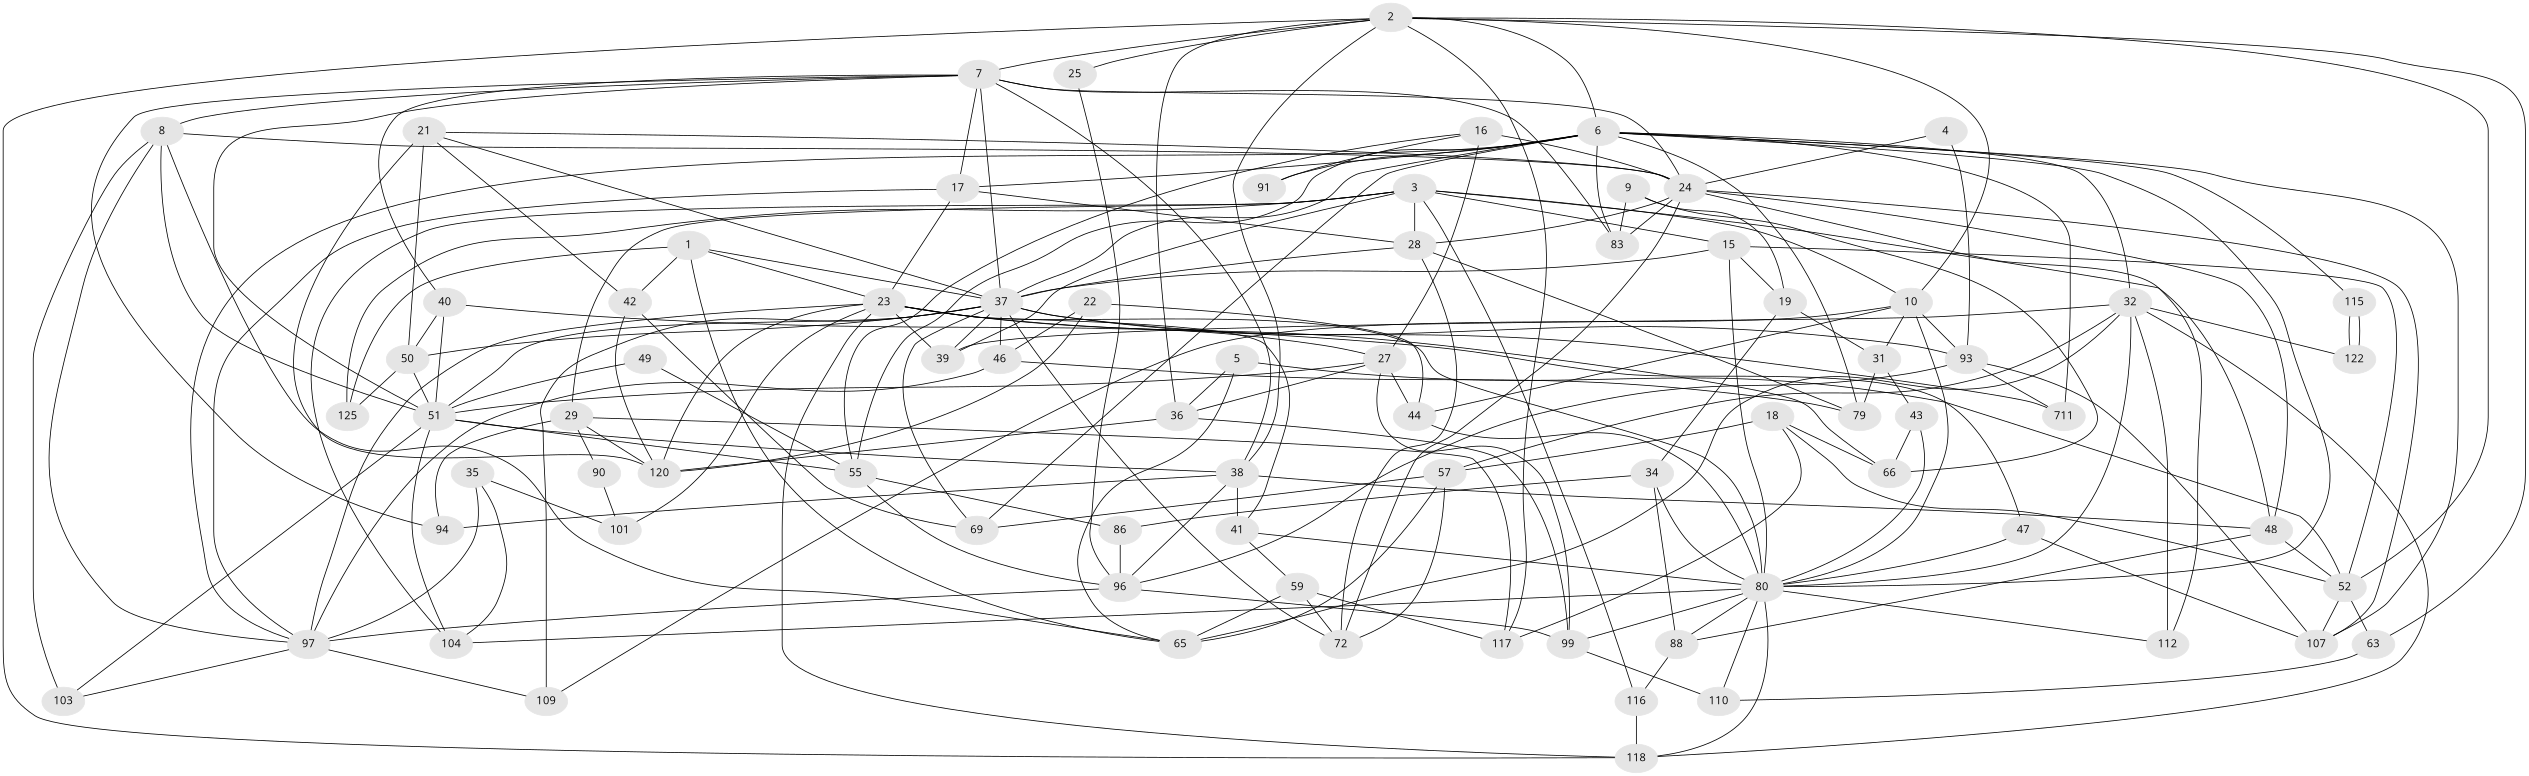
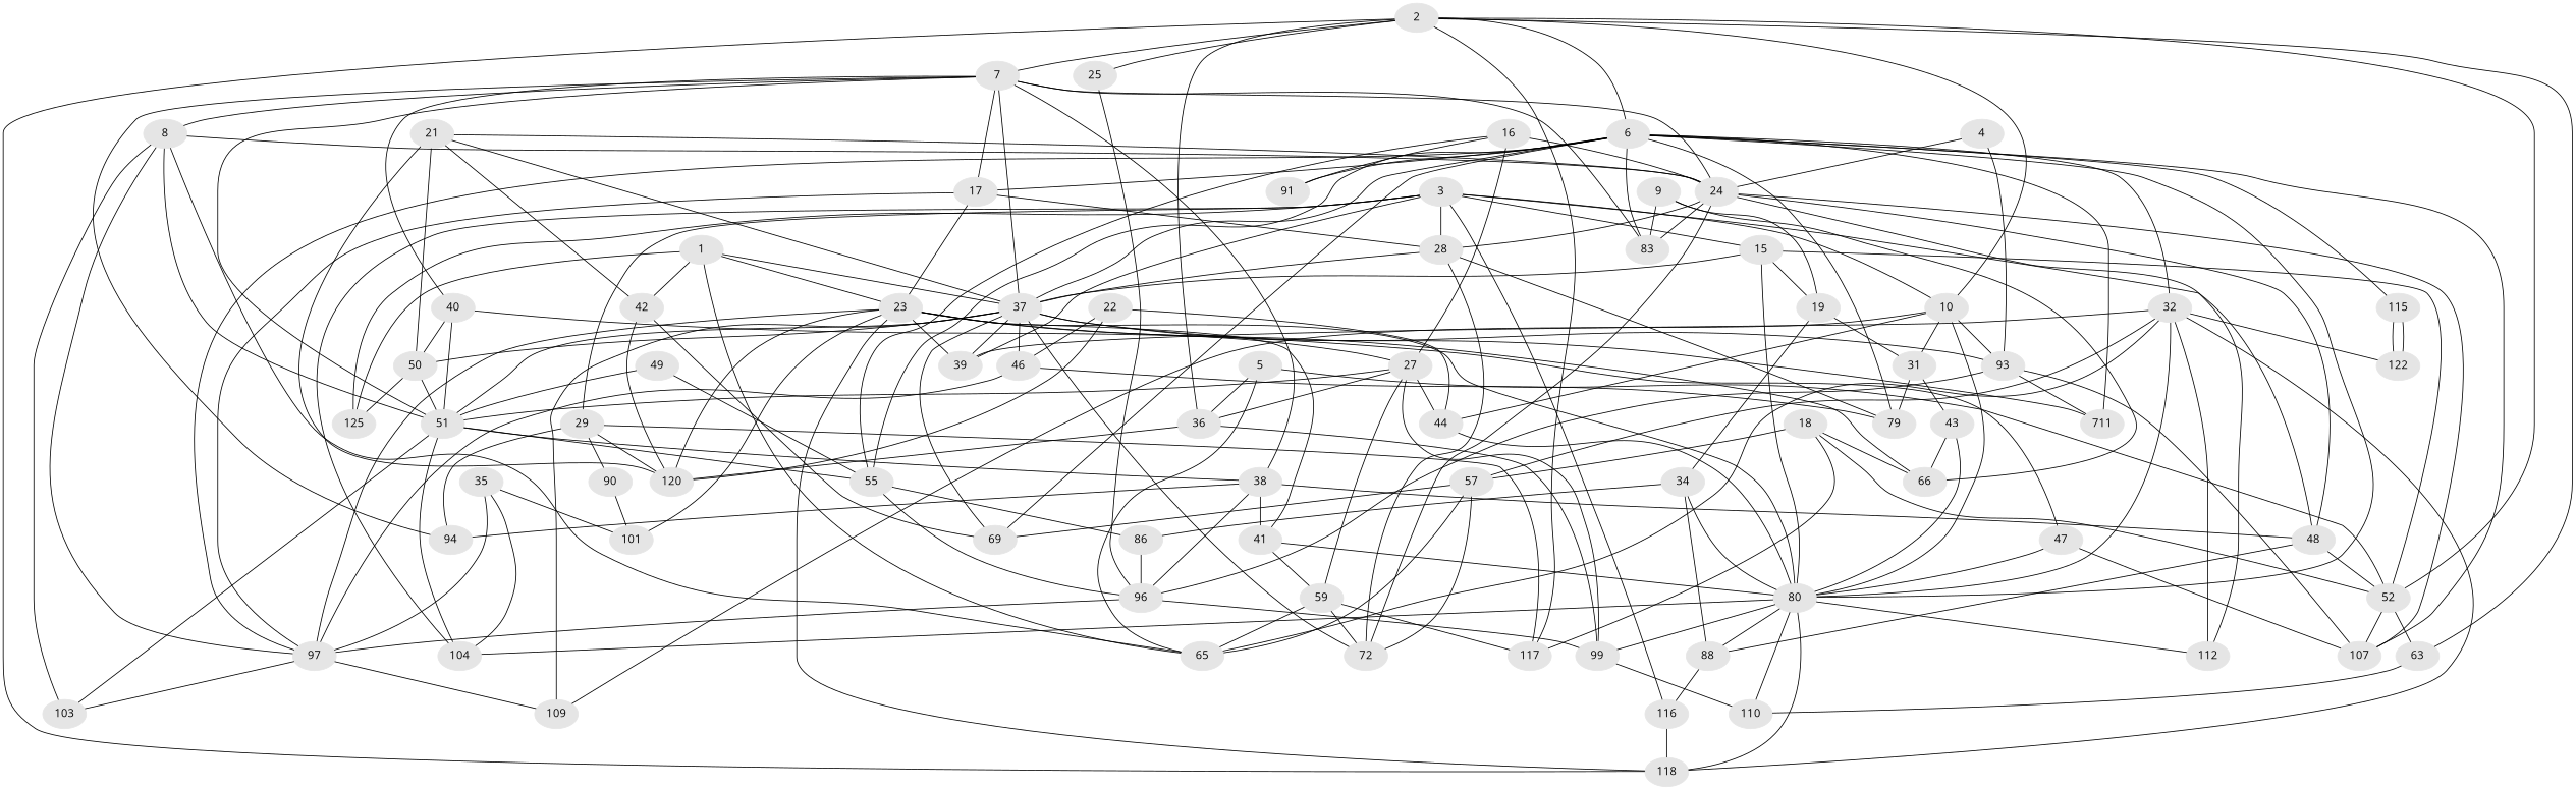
  graph {
    fontname="Open Sans"
    node [color=gray90 fontname="Open Sans" style=filled]
    edge [fontname="Open Sans"]
    1 [super="+74"]
    23 [super="+126+61"]
    37 [super="+82+106+53"]
    42 [super="+62"]
    65 [super="+95"]
    125
    118
    39 [super="+124"]
    80 [super="+87"]
    97 [super="+98"]
    66
    27 [super="+30"]
    120
    41
    101
    93 [super="+121"]
    69
    n18 [label=711]
    51 [super="+68+84+129"]
    109
    50
    46
    72 [super="+100"]
    2 [super="+78+26"]
    6 [super="+76"]
    7 [super="+64+13"]
    10 [super="+11"]
    25
    36 [super="+81"]
    38 [super="+92"]
    52 [super="+54"]
    63
    117
    17 [super="+20"]
    32 [super="+58"]
    55
    79
    83
    91
    107
    115
    24 [super="+89"]
    8 [super="+12"]
    40
    94
    31 [super="+70"]
    44 [super="+85"]
    96
    99
    48
    110
    3 [super="+14"]
    15 [super="+73+45"]
    28 [super="+102+71"]
    29
    104
    116
    19
    90
    88
    112
    4
    5
    57
    122
    86
    103
    47
    9 [super="+33"]
    34 [super="+56"]
    43
    16
    59 [super="+75"]
    18
    21 [super="+114+128"]
    22
    35
    49
    1 -- 23
    1 -- 37
    1 -- 42
    1 -- 65
    1 -- 125
    23 -- 118
    23 -- 39 [weight=2]
    23 -- 80
    23 -- 97
    23 -- 66
    23 -- 27
    23 -- 120
    23 -- 41
    23 -- 101
    37 -- 39 [weight=2]
    37 -- 93
    37 -- 69
    37 -- n18
    37 -- 51
    37 -- 109
    37 -- 50
    37 -- 46
    37 -- 72
    42 -- 120
    42 -- 69
    80 -- 118
    80 -- 99
    80 -- 110
    80 -- 104
    80 -- 88
    80 -- 112
    97 -- 109
    97 -- 103
    27 -- 51
    27 -- 36
    27 -- 44
    27 -- 99
+   27 -- 59
    41 -- 80
    41 -- 59
    93 -- n18
    93 -- 107
    93 -- 96
    51 -- 38
    51 -- 55
    51 -- 104
    51 -- 103
    50 -- 125
    50 -- 51
    46 -- 97
    46 -- 79
    2 -- 118
    2 -- 6
    2 -- 7
    2 -- 10
    2 -- 25
    2 -- 36
-   2 -- 38
    2 -- 52
    2 -- 63
    2 -- 117
    6 -- 37 [weight=2]
    6 -- 80
    6 -- 97
    6 -- 69
    6 -- n18
    6 -- 17
    6 -- 32
    6 -- 55
    6 -- 79
    6 -- 83
    6 -- 91
    6 -- 107
    6 -- 115
    7 -- 37
    7 -- 51
    7 -- 38
    7 -- 17
    7 -- 83
    7 -- 24
    7 -- 8
    7 -- 40
    7 -- 94
    10 -- 80
    10 -- 93 [weight=2]
    10 -- 109
    10 -- 31
    10 -- 44
    25 -- 96
    36 -- 120
    36 -- 99
    38 -- 41
    38 -- 94
    38 -- 96
    38 -- 48
    52 -- 63
    52 -- 107
    63 -- 110
    17 -- 23
    17 -- 97
    17 -- 28
    32 -- 65
    32 -- 118
    32 -- 39
    32 -- 80
    32 -- 112
    32 -- 57
    32 -- 122
    55 -- 96
    55 -- 86
    115 -- 122
    115 -- 122
    24 -- 72
    24 -- 83
    24 -- 107
    24 -- 48
    24 -- 28
    24 -- 112
    8 -- 65
    8 -- 97
    8 -- 51
    8 -- 24
    8 -- 103
    40 -- 51
    40 -- 50
    40 -- 47
    31 -- 79
    31 -- 43
    44 -- 80
    96 -- 97
    96 -- 99
    99 -- 110
    48 -- 52
    48 -- 88
    3 -- 125
    3 -- 39
    3 -- 10
    3 -- 48
    3 -- 15
    3 -- 28
    3 -- 29
    3 -- 104
    3 -- 116
    15 -- 37
    15 -- 80
    15 -- 52
    15 -- 19
    28 -- 37
    28 -- 72
    28 -- 79
    29 -- 120
    29 -- 117
    29 -- 94
    29 -- 90
    116 -- 118
    19 -- 31
    19 -- 34
    90 -- 101
    88 -- 116
    4 -- 93
    4 -- 24
    5 -- 65
    5 -- 36
    5 -- 52
    57 -- 65
    57 -- 69
    57 -- 72
    86 -- 96
    47 -- 80
    47 -- 107
    9 -- 66
    9 -- 83
    9 -- 19
    34 -- 80
    34 -- 88
    34 -- 86
    43 -- 80
    43 -- 66
    16 -- 27
    16 -- 55
    16 -- 91
    16 -- 24 [weight=2]
    59 -- 65
    59 -- 72
    59 -- 117
    18 -- 66
    18 -- 52
    18 -- 117
    18 -- 57
    21 -- 37
    21 -- 42
    21 -- 120
    21 -- 50
    21 -- 24
    22 -- 120
    22 -- 46
    22 -- 44
    35 -- 97
    35 -- 101
    35 -- 104
    49 -- 51
    49 -- 55
  }
